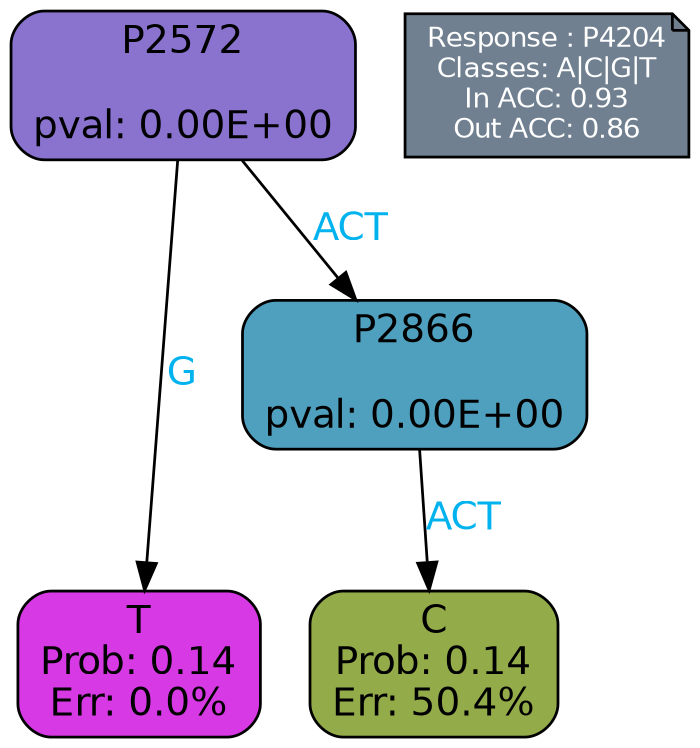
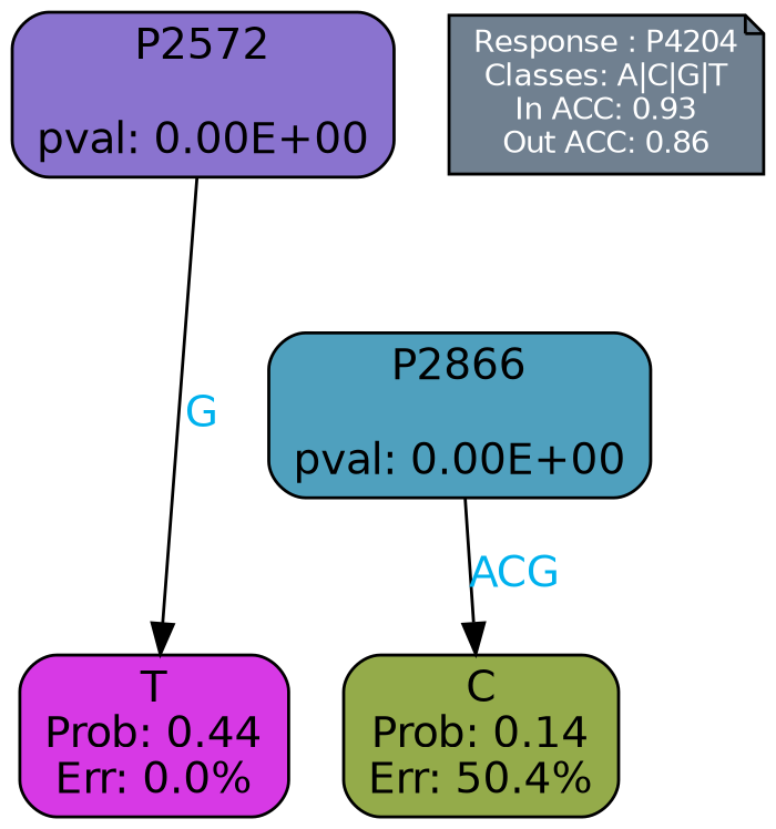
  digraph {
    ranksep=equally
    splines=polylines
    node [color=black fontname=helvetica shape=box style="filled, rounded"]
    edge [fontcolor=deepskyblue2 fontname=helvetica]
    n1 [fillcolor="#94ab4a" label="C\nProb: 0.14\nErr: 50.4%"]
-   n2 [fillcolor="#d739e5" label="T\nProb: 0.14\nErr: 0.0%"]
+   n2 [fillcolor="#d739e5" label="T\nProb: 0.44\nErr: 0.0%"]
    n3 [align=left fillcolor=slategray fontcolor=white fontsize=10 label="Response : P4204\nClasses: A|C|G|T\nIn ACC: 0.93\nOut ACC: 0.86\n" shape=note style=filled]
    n4 [fillcolor="#8a73cf" label="P2572\n\npval: 0.00E+00"]
    n5 [fillcolor="#4fa0be" label="P2866\n\npval: 0.00E+00"]
    subgraph sub_1 {
      rank=same
      n1
      n2
    }
    subgraph sub_2 {
      rank=same
      n3
      n4
    }
    n4 -> n2 [label=G]
-   n4 -> n5 [label=ACT]
-   n5 -> n1 [label=ACT]
+   n5 -> n1 [label=ACG]
  }
